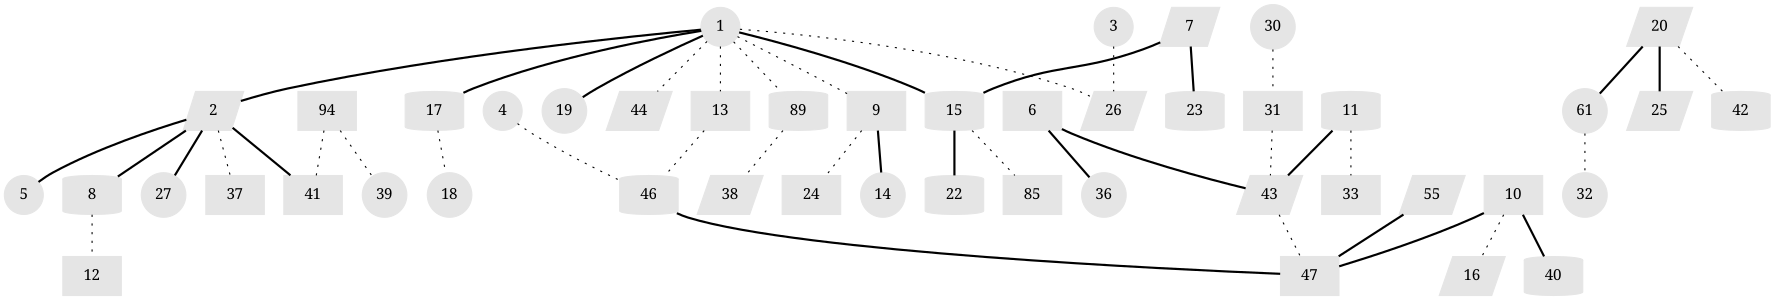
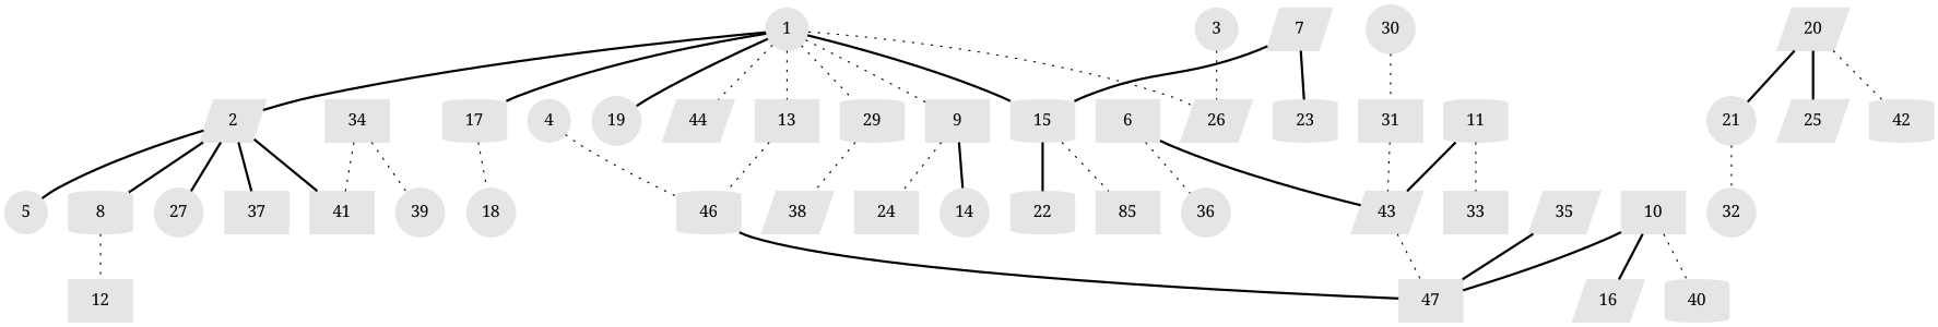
  graph {
    fontname="Noto Serif"
    node [color=gray90 fontname="Noto Serif" shape=circle style=filled]
    edge [fontname="Noto Serif" style=dotted weight=1.0]
    2 [shape=parallelogram]
    1
    9 [shape=box]
    13 [shape=box]
    15 [shape=cylinder]
    17 [shape=cylinder]
    19
    26 [shape=parallelogram]
-   29 [shape=cylinder label=89]
+   29 [shape=cylinder]
    44 [shape=parallelogram]
    5
    8 [shape=cylinder]
    27
    37 [shape=box]
    41 [shape=box]
    14
    24 [shape=box]
    46 [shape=cylinder]
    22 [shape=cylinder]
    n20 [label=85 shape=box]
    18
    38 [shape=parallelogram]
    12 [shape=box]
    3
    4
    47 [shape=box]
    6 [shape=box]
    36
    43 [shape=parallelogram]
    7 [shape=parallelogram]
    23 [shape=cylinder]
-   21 [label=61]
+   21
    32
    10 [shape=box]
    16 [shape=parallelogram]
    40 [shape=cylinder]
    11 [shape=cylinder]
    33 [shape=box]
    20 [shape=parallelogram]
    25 [shape=parallelogram]
    42 [shape=cylinder]
    31 [shape=box]
    30
-   34 [shape=box label=94]
+   34 [shape=box]
    39
-   35 [shape=parallelogram label=55]
+   35 [shape=parallelogram]
    2 -- 5 [style=bold]
    2 -- 8 [style=bold]
    2 -- 27 [style=bold]
-   2 -- 37
+   2 -- 37 [style=bold]
    2 -- 41 [style=bold]
    1 -- 2 [style=bold]
    1 -- 9
    1 -- 13
    1 -- 15 [style=bold]
    1 -- 17 [style=bold]
    1 -- 19 [style=bold]
    1 -- 26
    1 -- 29
    1 -- 44
    9 -- 14 [style=bold]
    9 -- 24
    13 -- 46
    15 -- 22 [style=bold]
    15 -- n20
    17 -- 18
    29 -- 38
    8 -- 12
    46 -- 47 [style=bold]
    3 -- 26
    4 -- 46
-   6 -- 36 [style=bold]
+   6 -- 36
    6 -- 43 [style=bold]
    43 -- 47
    7 -- 15 [style=bold]
    7 -- 23 [style=bold]
    21 -- 32
    10 -- 47 [style=bold]
-   10 -- 16
-   10 -- 40 [style=bold]
+   10 -- 16 [style=bold]
+   10 -- 40
    11 -- 43 [style=bold]
    11 -- 33
    20 -- 21 [style=bold]
    20 -- 25 [style=bold]
    20 -- 42
    31 -- 43
    30 -- 31
    34 -- 41
    34 -- 39
    35 -- 47 [style=bold]
  }
